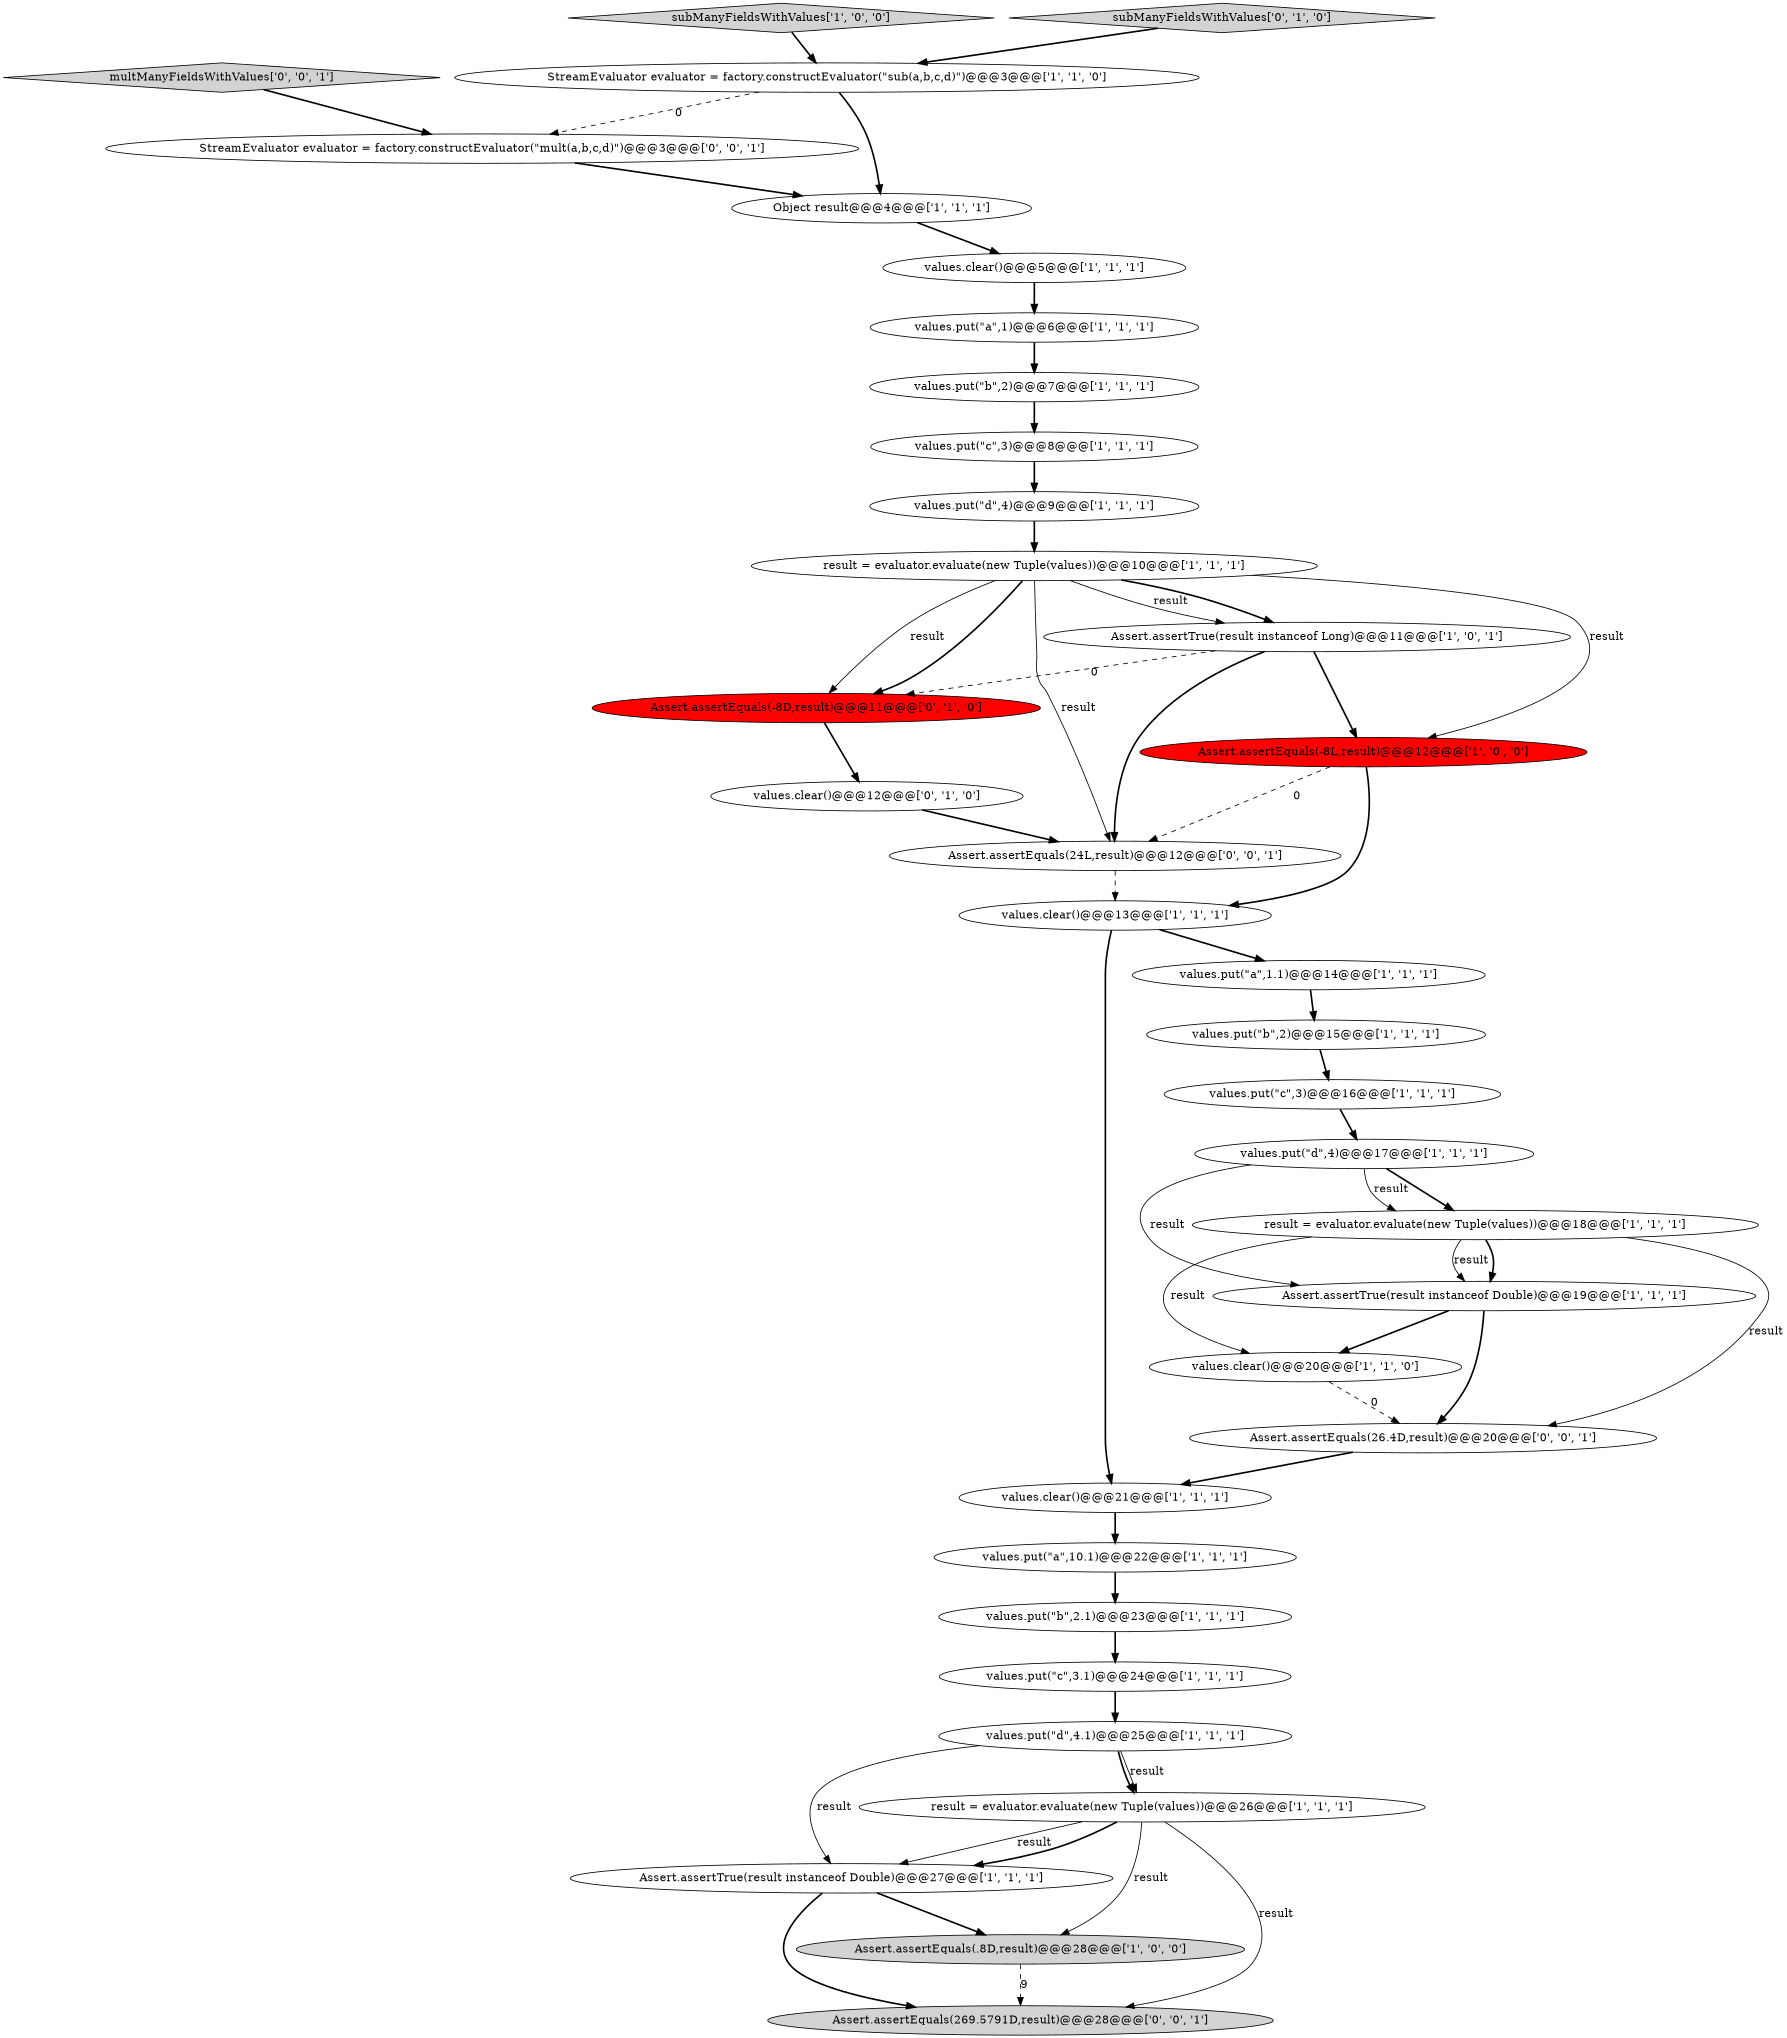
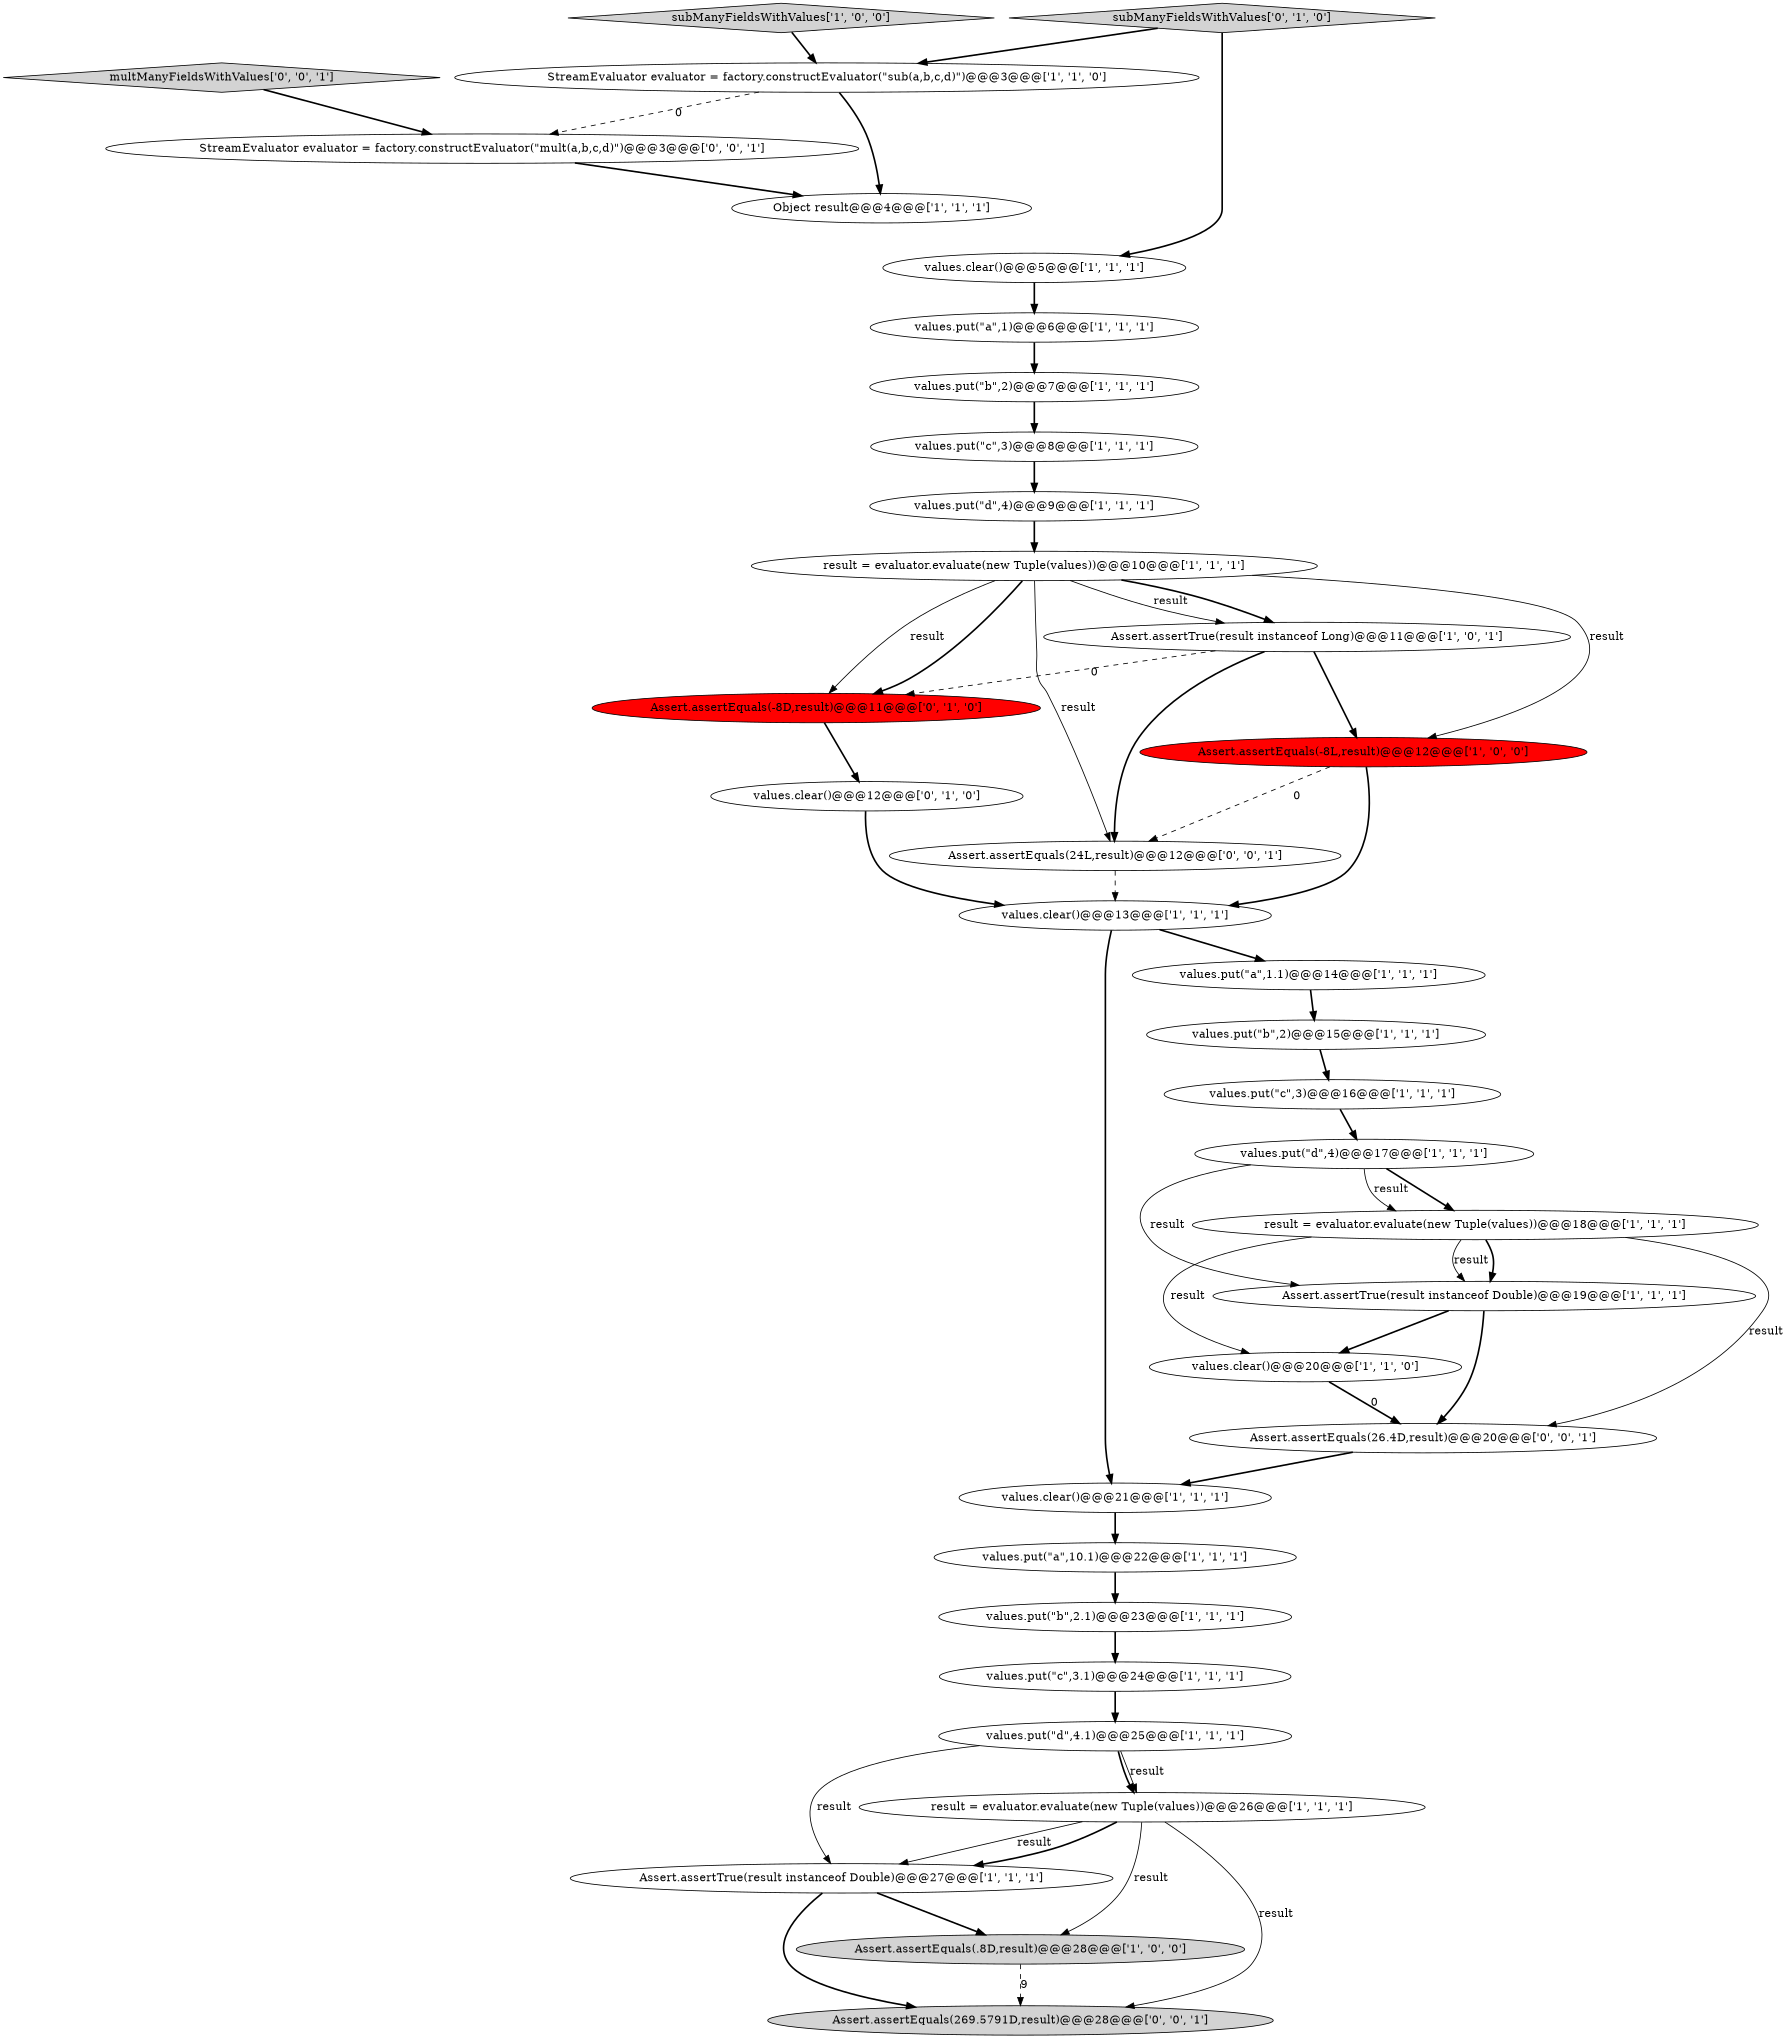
  digraph {
    node [fillcolor=white shape=ellipse style=filled]
    edge [style=bold]
    n1 [fillcolor=lightgray label="subManyFieldsWithValues['0', '1', '0']" shape=diamond]
    n2 [label="StreamEvaluator evaluator = factory.constructEvaluator(\"sub(a,b,c,d)\")@@@3@@@['1', '1', '0']"]
    n3 [label="StreamEvaluator evaluator = factory.constructEvaluator(\"mult(a,b,c,d)\")@@@3@@@['0', '0', '1']"]
    n4 [label="Object result@@@4@@@['1', '1', '1']"]
    n5 [label="values.put(\"c\",3)@@@16@@@['1', '1', '1']"]
    n6 [label="values.put(\"d\",4)@@@17@@@['1', '1', '1']"]
    n7 [label="result = evaluator.evaluate(new Tuple(values))@@@18@@@['1', '1', '1']"]
    n8 [label="Assert.assertTrue(result instanceof Double)@@@19@@@['1', '1', '1']"]
    n9 [label="values.clear()@@@21@@@['1', '1', '1']"]
    n10 [label="values.put(\"a\",10.1)@@@22@@@['1', '1', '1']"]
    n11 [label="values.put(\"b\",2.1)@@@23@@@['1', '1', '1']"]
    n12 [label="values.clear()@@@12@@@['0', '1', '0']"]
    n13 [label="values.clear()@@@13@@@['1', '1', '1']"]
    n14 [label="values.put(\"a\",1.1)@@@14@@@['1', '1', '1']"]
    n15 [fillcolor=lightgray label="subManyFieldsWithValues['1', '0', '0']" shape=diamond]
    n16 [label="values.put(\"b\",2)@@@15@@@['1', '1', '1']"]
    n17 [label="Assert.assertEquals(24L,result)@@@12@@@['0', '0', '1']"]
    n18 [fillcolor=lightgray label="Assert.assertEquals(269.5791D,result)@@@28@@@['0', '0', '1']"]
    n19 [label="values.put(\"c\",3.1)@@@24@@@['1', '1', '1']"]
    n20 [label="values.put(\"d\",4.1)@@@25@@@['1', '1', '1']"]
    n21 [label="Assert.assertTrue(result instanceof Double)@@@27@@@['1', '1', '1']"]
    n22 [label="result = evaluator.evaluate(new Tuple(values))@@@26@@@['1', '1', '1']"]
    n23 [label="values.put(\"b\",2)@@@7@@@['1', '1', '1']"]
    n24 [label="values.put(\"c\",3)@@@8@@@['1', '1', '1']"]
    n25 [label="values.put(\"d\",4)@@@9@@@['1', '1', '1']"]
    n26 [fillcolor=lightgray label="Assert.assertEquals(.8D,result)@@@28@@@['1', '0', '0']"]
    n27 [label="values.clear()@@@20@@@['1', '1', '0']"]
    n28 [label="Assert.assertEquals(26.4D,result)@@@20@@@['0', '0', '1']"]
    n29 [label="result = evaluator.evaluate(new Tuple(values))@@@10@@@['1', '1', '1']"]
    n30 [fillcolor=lightgray label="multManyFieldsWithValues['0', '0', '1']" shape=diamond]
    n31 [fillcolor=red label="Assert.assertEquals(-8L,result)@@@12@@@['1', '0', '0']"]
    n32 [label="Assert.assertTrue(result instanceof Long)@@@11@@@['1', '0', '1']"]
    n33 [fillcolor=red label="Assert.assertEquals(-8D,result)@@@11@@@['0', '1', '0']"]
    n34 [label="values.clear()@@@5@@@['1', '1', '1']"]
    n35 [label="values.put(\"a\",1)@@@6@@@['1', '1', '1']"]
    n1 -> n2
    n2 -> n3 [label=0 style=dashed]
    n2 -> n4
    n3 -> n4
-   n4 -> n34
+   n1 -> n34
    n5 -> n6
    n6 -> n7
    n6 -> n7 [label=result style=solid]
    n6 -> n8 [label=result style=solid]
    n7 -> n8
    n7 -> n8 [label=result style=solid]
    n7 -> n27 [label=result style=solid]
    n7 -> n28 [label=result style=solid]
    n8 -> n27
    n8 -> n28
    n9 -> n10
    n10 -> n11
    n11 -> n19
-   n12 -> n17
+   n12 -> n13
    n13 -> n9
    n13 -> n14
    n14 -> n16
    n15 -> n2
    n16 -> n5
    n17 -> n13 [style=dashed]
    n19 -> n20
    n20 -> n21 [label=result style=solid]
    n20 -> n22 [label=result style=solid]
    n20 -> n22
    n21 -> n18
    n21 -> n26
    n22 -> n18 [label=result style=solid]
    n22 -> n21 [label=result style=solid]
    n22 -> n21
    n22 -> n26 [label=result style=solid]
    n23 -> n24
    n24 -> n25
    n25 -> n29
    n26 -> n18 [label=9 style=dashed]
-   n27 -> n28 [label=0 style=dashed]
+   n27 -> n28 [label=0]
    n28 -> n9
    n29 -> n17 [label=result style=solid]
    n29 -> n31 [label=result style=solid]
    n29 -> n32
    n29 -> n32 [label=result style=solid]
    n29 -> n33
    n29 -> n33 [label=result style=solid]
    n30 -> n3
    n31 -> n13
    n31 -> n17 [label=0 style=dashed]
    n32 -> n17
    n32 -> n31
    n32 -> n33 [label=0 style=dashed]
    n33 -> n12
    n34 -> n35
    n35 -> n23
  }
